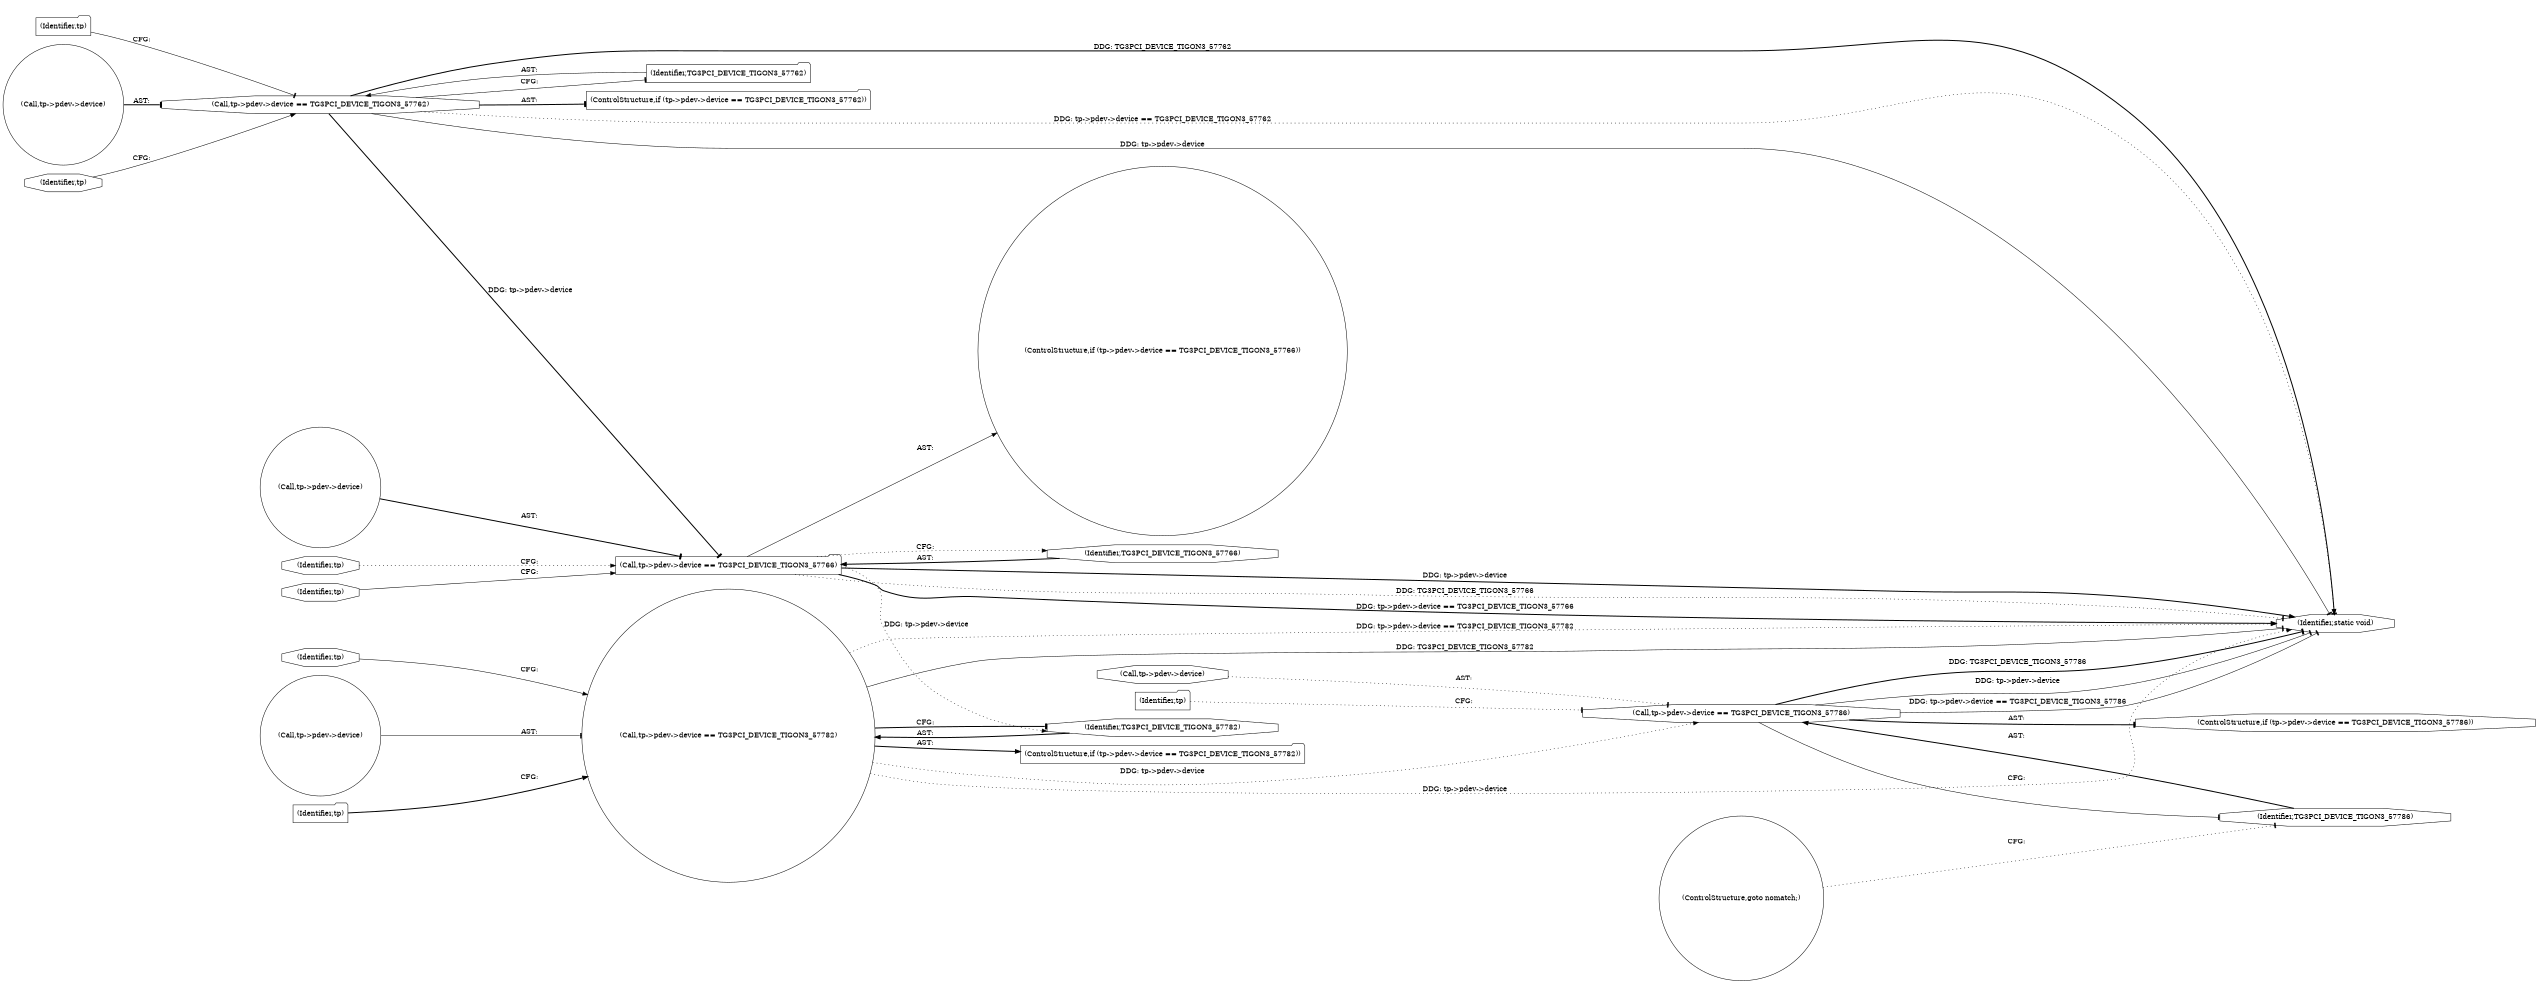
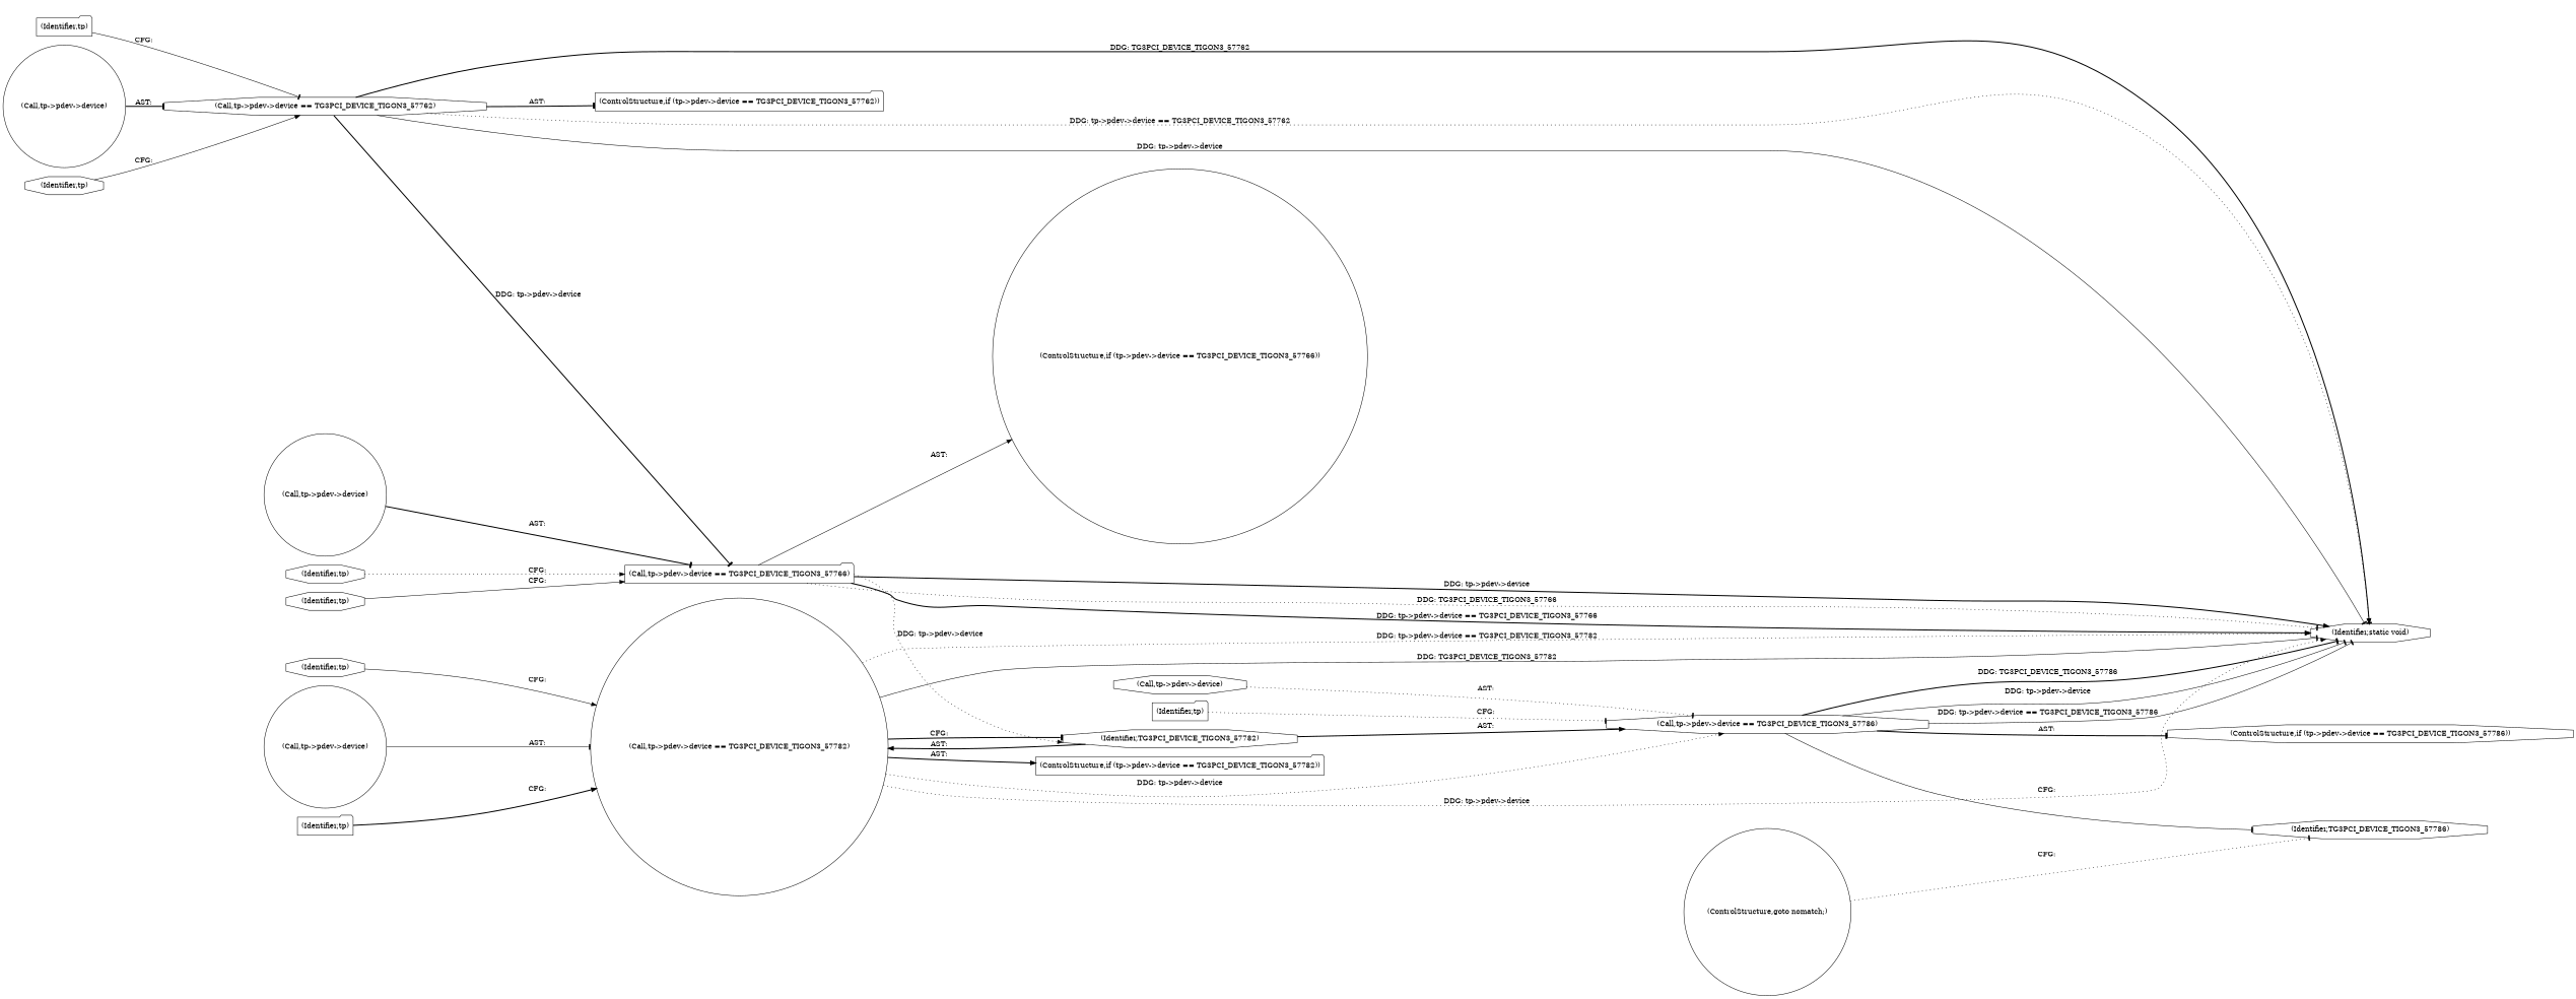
  digraph {
    rankdir=LR
    node [shape=octagon]
    edge [arrowhead=tee style=bold]
    n1 [label="(Call,tp->pdev->device == TG3PCI_DEVICE_TIGON3_57786)"]
    n2 [label="(Identifier,static void)"]
    n3 [label="(ControlStructure,if (tp->pdev->device == TG3PCI_DEVICE_TIGON3_57786))"]
    n4 [label="(Identifier,TG3PCI_DEVICE_TIGON3_57786)"]
    n5 [label="(Call,tp->pdev->device == TG3PCI_DEVICE_TIGON3_57782)" shape=circle]
    n6 [label="(ControlStructure,if (tp->pdev->device == TG3PCI_DEVICE_TIGON3_57782))" shape=folder]
    n7 [label="(Identifier,TG3PCI_DEVICE_TIGON3_57782)"]
    n8 [label="(Call,tp->pdev->device == TG3PCI_DEVICE_TIGON3_57766)" shape=folder]
    n9 [label="(ControlStructure,if (tp->pdev->device == TG3PCI_DEVICE_TIGON3_57766))" shape=circle]
-   n10 [label="(Identifier,TG3PCI_DEVICE_TIGON3_57766)"]
    n11 [label="(Call,tp->pdev->device == TG3PCI_DEVICE_TIGON3_57762)"]
-   n12 [label="(Identifier,TG3PCI_DEVICE_TIGON3_57762)" shape=folder]
    n13 [label="(ControlStructure,if (tp->pdev->device == TG3PCI_DEVICE_TIGON3_57762))" shape=folder]
    n14 [label="(Identifier,tp)" shape=folder]
    n15 [label="(Identifier,tp)"]
    n16 [label="(ControlStructure,goto nomatch;)" shape=circle]
    n17 [label="(Call,tp->pdev->device)" shape=circle]
    n18 [label="(Call,tp->pdev->device)" shape=circle]
    n19 [label="(Identifier,tp)" shape=folder]
    n20 [label="(Identifier,tp)" shape=folder]
    n21 [label="(Identifier,tp)"]
    n22 [label="(Identifier,tp)"]
    n23 [label="(Identifier,tp)"]
    n24 [label="(Call,tp->pdev->device)" shape=circle]
    n25 [label="(Call,tp->pdev->device)"]
    n1 -> n2 [label="DDG: tp->pdev->device" style=solid]
    n1 -> n2 [label="DDG: tp->pdev->device == TG3PCI_DEVICE_TIGON3_57786" style=solid]
    n1 -> n2 [label="DDG: TG3PCI_DEVICE_TIGON3_57786"]
    n1 -> n3 [label="AST: "]
    n1 -> n4 [label="CFG: " style=solid]
-   n4 -> n1 [arrowhead=normal label="AST: "]
+   n7 -> n1 [arrowhead=normal label="AST: "]
    n5 -> n1 [arrowhead=normal label="DDG: tp->pdev->device" style=dotted]
    n5 -> n2 [label="DDG: TG3PCI_DEVICE_TIGON3_57782" style=solid]
    n5 -> n2 [arrowhead=normal label="DDG: tp->pdev->device" style=dotted]
    n5 -> n2 [arrowhead=normal label="DDG: tp->pdev->device == TG3PCI_DEVICE_TIGON3_57782" style=dotted]
    n5 -> n6 [arrowhead=normal label="AST: "]
    n5 -> n7 [label="CFG: "]
    n7 -> n5 [arrowhead=normal label="AST: "]
    n8 -> n2 [label="DDG: TG3PCI_DEVICE_TIGON3_57766" style=dotted]
    n8 -> n2 [arrowhead=normal label="DDG: tp->pdev->device == TG3PCI_DEVICE_TIGON3_57766"]
    n8 -> n2 [arrowhead=normal label="DDG: tp->pdev->device"]
    n8 -> n7 [arrowhead=normal label="DDG: tp->pdev->device" style=dotted]
    n8 -> n9 [arrowhead=normal label="AST: " style=solid]
-   n8 -> n10 [arrowhead=normal label="CFG: " style=dotted]
-   n10 -> n8 [arrowhead=normal label="AST: "]
    n11 -> n2 [label="DDG: tp->pdev->device == TG3PCI_DEVICE_TIGON3_57762" style=dotted]
    n11 -> n2 [label="DDG: tp->pdev->device" style=solid]
    n11 -> n2 [arrowhead=normal label="DDG: TG3PCI_DEVICE_TIGON3_57762"]
    n11 -> n8 [label="DDG: tp->pdev->device"]
-   n11 -> n12 [label="CFG: " style=solid]
    n11 -> n13 [label="AST: "]
-   n12 -> n11 [arrowhead=normal label="AST: " style=solid]
    n14 -> n11 [label="CFG: " style=solid]
    n15 -> n8 [arrowhead=normal label="CFG: " style=dotted]
    n16 -> n4 [label="CFG: " style=dotted]
    n17 -> n11 [label="AST: "]
    n18 -> n5 [label="AST: " style=solid]
    n19 -> n5 [arrowhead=normal label="CFG: "]
    n20 -> n1 [label="CFG: " style=dotted]
    n21 -> n11 [arrowhead=normal label="CFG: " style=solid]
    n22 -> n5 [arrowhead=normal label="CFG: " style=solid]
    n23 -> n8 [arrowhead=normal label="CFG: " style=solid]
    n24 -> n8 [label="AST: "]
    n25 -> n1 [label="AST: " style=dotted]
  }
